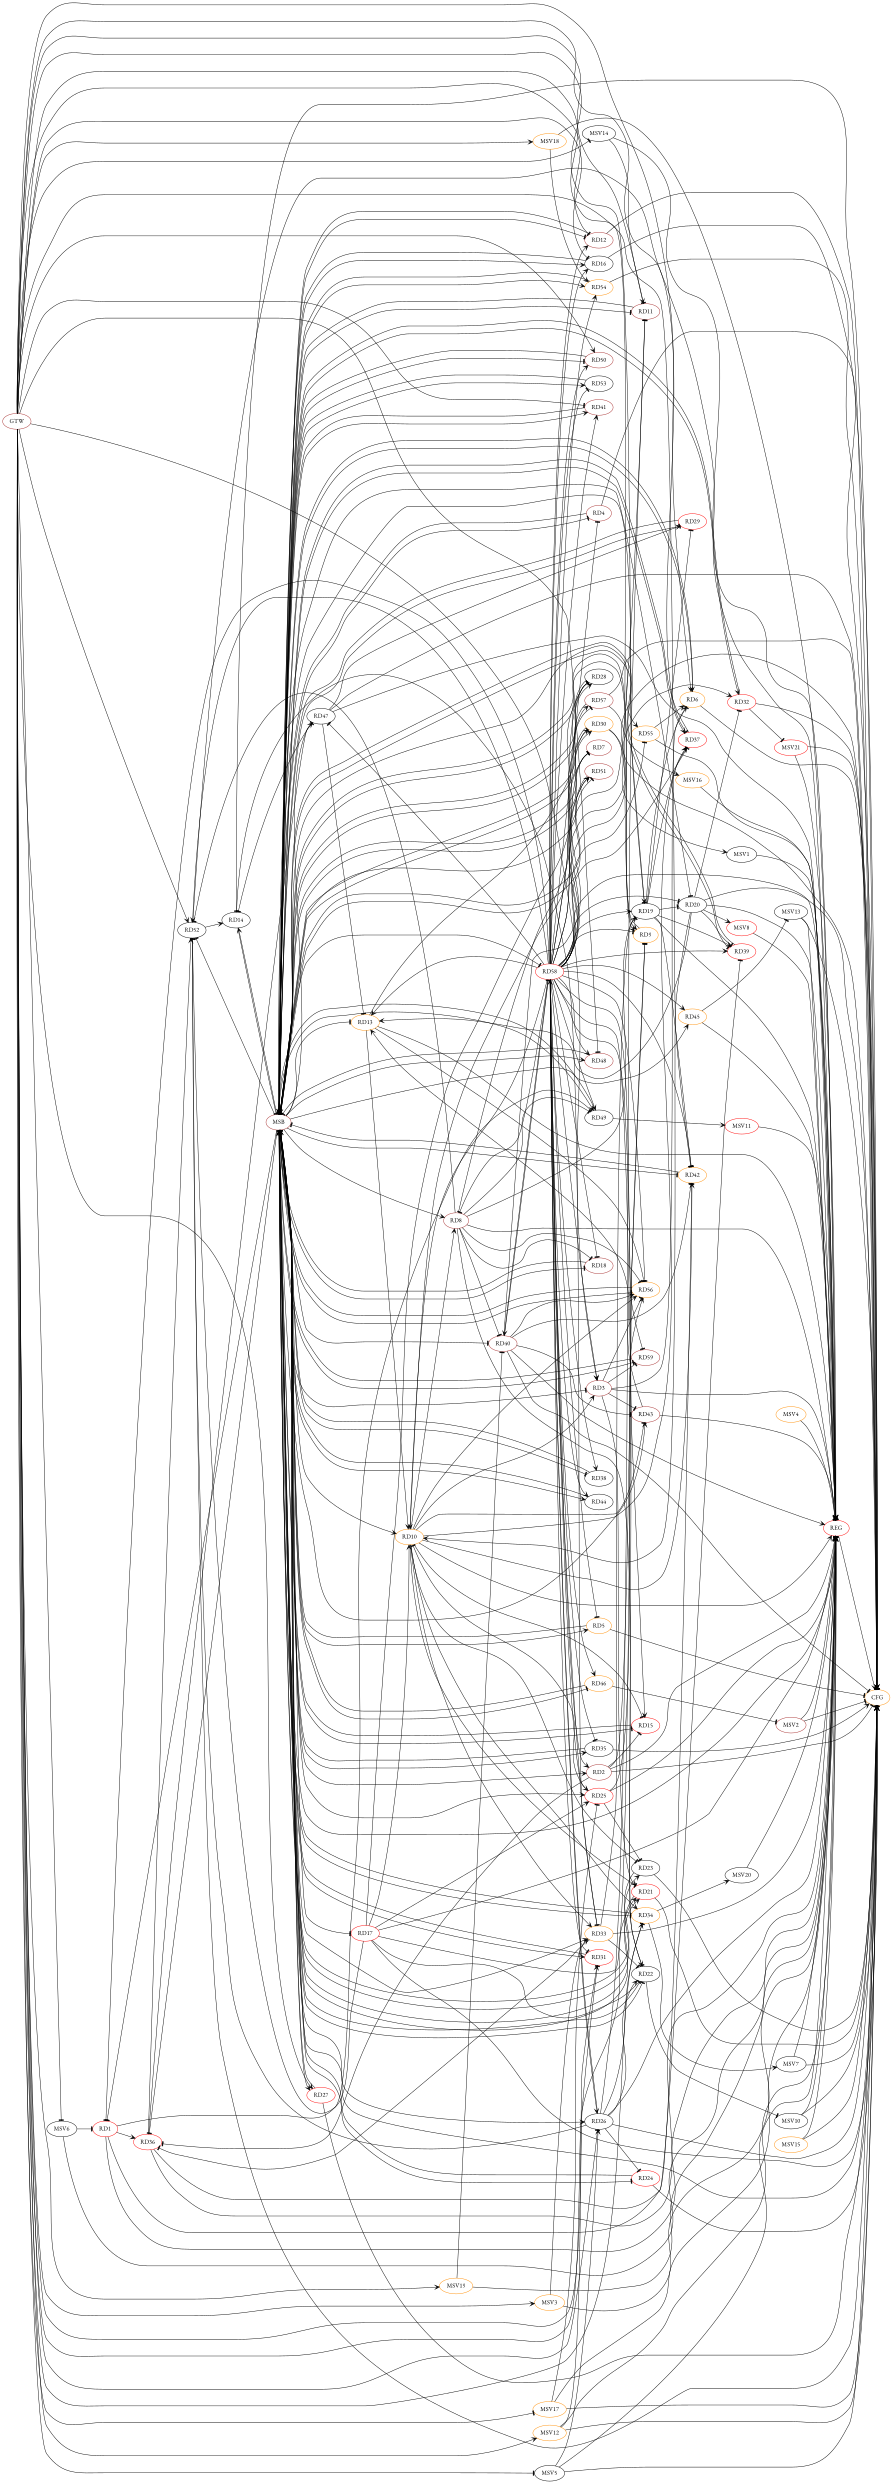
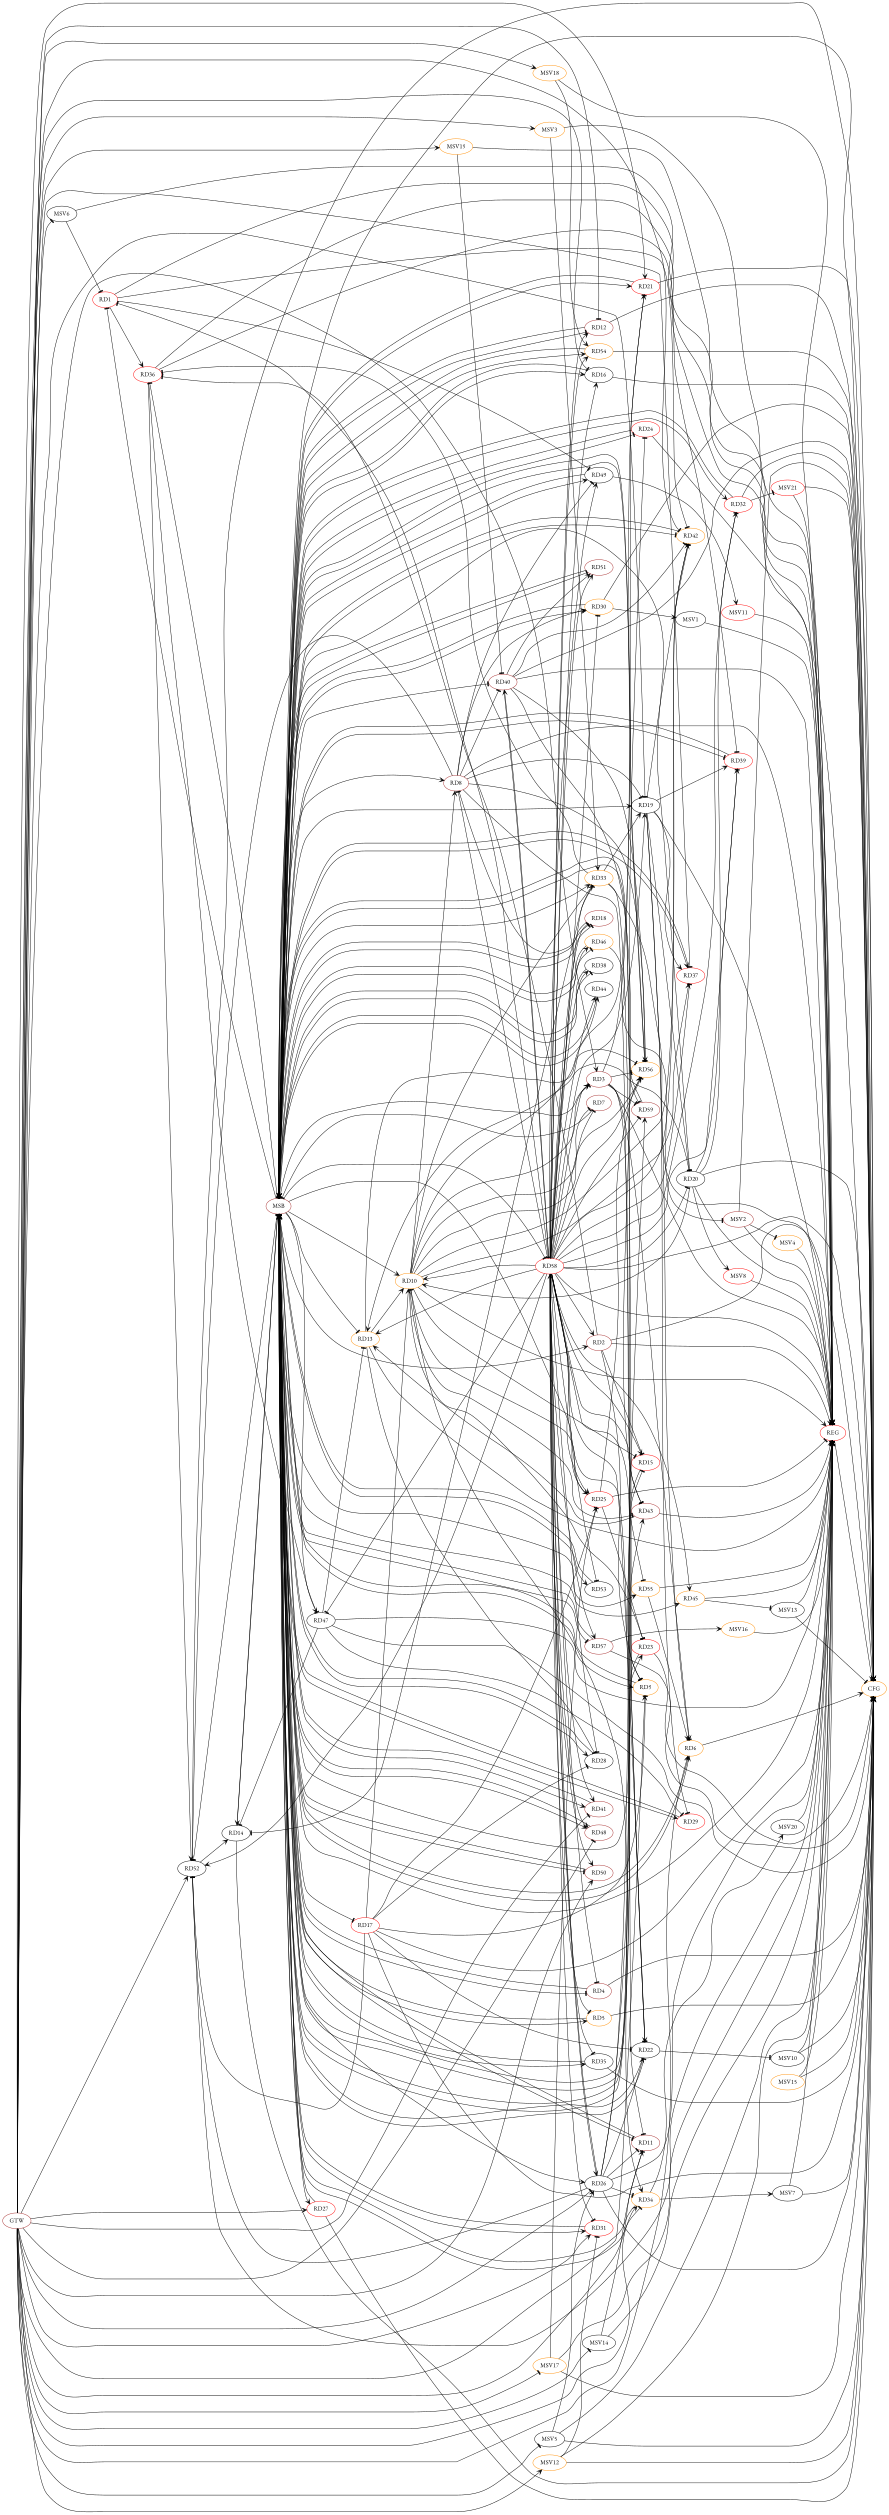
  strict digraph {
    fontname="EB Garamond"
    rankdir=LR
    node [color=darkorange fontname="EB Garamond"]
    edge [arrowhead=tee fontname="EB Garamond"]
    n1 [color=red label=RD1]
    n2 [color=red label=RD36]
    n3 [label=RD42]
    n4 [color=black label=RD49]
    n5 [color=red label=REG]
    n6 [color=black label=RD52]
    n7 [color=red label=RD39]
    n8 [color=black label=RD47]
    n9 [color=brown label=MSB]
    n10 [color=red label=MSV11]
    n11 [label=CFG]
    n12 [color=brown label=RD2]
    n13 [label=RD9]
    n14 [color=red label=RD15]
    n15 [color=brown label=RD3]
    n16 [label=RD6]
    n17 [color=red label=RD21]
    n18 [color=brown label=RD43]
    n19 [label=RD56]
    n20 [color=brown label=RD59]
    n21 [label=RD13]
    n22 [color=brown label=RD4]
    n23 [label=RD5]
    n24 [color=brown label=RD8]
    n25 [color=brown label=RD18]
    n26 [color=black label=RD19]
    n27 [color=black label=RD22]
    n28 [label=RD30]
    n29 [color=brown label=RD40]
    n30 [label=RD10]
-   n31 [color=black label=RD23]
+   n31 [color=red label=RD23]
    n32 [label=RD33]
    n33 [label=RD34]
    n34 [color=red label=RD37]
    n35 [color=brown label=RD11]
    n36 [color=brown label=RD12]
    n37 [color=black label=RD28]
    n38 [color=black label=RD14]
    n39 [color=black label=RD16]
    n40 [color=red label=RD17]
    n41 [color=red label=RD25]
    n42 [color=black label=RD20]
    n43 [color=red label=RD29]
    n44 [color=red label=RD32]
    n45 [color=red label=RD24]
    n46 [color=black label=RD26]
    n47 [color=red label=RD58]
    n48 [color=red label=RD27]
    n49 [color=red label=RD31]
    n50 [color=black label=RD35]
    n51 [color=black label=RD38]
    n52 [color=brown label=RD51]
    n53 [color=brown label=RD41]
    n54 [color=black label=RD44]
    n55 [label=RD45]
    n56 [label=RD46]
    n57 [color=brown label=RD48]
    n58 [color=brown label=RD50]
    n59 [color=black label=RD53]
    n60 [label=RD54]
    n61 [label=RD55]
    n62 [color=brown label=RD57]
    n63 [color=brown label=RD7]
    n64 [color=black label=MSV10]
    n65 [color=black label=MSV1]
    n66 [color=black label=MSV7]
    n67 [color=black label=MSV20]
    n68 [color=red label=MSV8]
    n69 [color=red label=MSV21]
    n70 [color=black label=MSV13]
    n71 [color=brown label=MSV2]
    n72 [label=MSV4]
    n73 [label=MSV16]
    n74 [color=brown label=GTW]
    n75 [label=MSV3]
    n76 [color=black label=MSV5]
    n77 [color=black label=MSV6]
    n78 [label=MSV12]
    n79 [color=black label=MSV14]
    n80 [label=MSV17]
    n81 [label=MSV18]
    n82 [label=MSV19]
    n83 [label=MSV15]
    n1 -> n2 [arrowhead=vee]
    n1 -> n3
    n1 -> n4
    n1 -> n5
    n2 -> n5
    n2 -> n6 [arrowhead=vee]
    n2 -> n7
    n2 -> n8
    n3 -> n9
    n4 -> n9
    n4 -> n10 [arrowhead=vee]
    n5 -> n11 [arrowhead=vee]
    n6 -> n5 [arrowhead=vee]
    n6 -> n11 [arrowhead=vee]
    n6 -> n38 [arrowhead=vee]
    n7 -> n9
    n8 -> n5
    n8 -> n11
    n8 -> n21
    n8 -> n38
    n8 -> n43
    n9 -> n1
    n9 -> n2
    n9 -> n3
    n9 -> n4 [arrowhead=vee]
    n9 -> n5
    n9 -> n6
    n9 -> n7
    n9 -> n8 [arrowhead=vee]
    n9 -> n11
    n9 -> n12 [arrowhead=vee]
    n9 -> n13 [arrowhead=vee]
    n9 -> n14
    n9 -> n15
    n9 -> n16 [arrowhead=vee]
    n9 -> n17 [arrowhead=vee]
    n9 -> n18 [arrowhead=vee]
    n9 -> n19
    n9 -> n20
    n9 -> n21
    n9 -> n22
    n9 -> n23 [arrowhead=vee]
    n9 -> n24 [arrowhead=vee]
    n9 -> n25
    n9 -> n26 [arrowhead=vee]
    n9 -> n27
    n9 -> n28 [arrowhead=vee]
    n9 -> n29
    n9 -> n30 [arrowhead=vee]
    n9 -> n31 [arrowhead=vee]
    n9 -> n32 [arrowhead=vee]
    n9 -> n33
    n9 -> n34 [arrowhead=vee]
    n9 -> n35
    n9 -> n36
    n9 -> n37 [arrowhead=vee]
    n9 -> n38 [arrowhead=vee]
    n9 -> n39 [arrowhead=vee]
    n9 -> n40
    n9 -> n41 [arrowhead=vee]
    n9 -> n42
    n9 -> n43 [arrowhead=vee]
    n9 -> n44 [arrowhead=vee]
    n9 -> n45
    n9 -> n46 [arrowhead=vee]
    n9 -> n47
    n9 -> n48 [arrowhead=vee]
    n9 -> n49 [arrowhead=vee]
    n9 -> n50 [arrowhead=vee]
    n9 -> n51
    n9 -> n52
    n9 -> n53 [arrowhead=vee]
    n9 -> n54 [arrowhead=vee]
    n9 -> n55 [arrowhead=vee]
    n9 -> n56
    n9 -> n57 [arrowhead=vee]
    n9 -> n58
    n9 -> n59 [arrowhead=vee]
    n9 -> n60 [arrowhead=vee]
    n9 -> n61 [arrowhead=vee]
    n9 -> n62
    n10 -> n5
    n12 -> n2
    n12 -> n5 [arrowhead=vee]
    n12 -> n11
    n12 -> n13
    n12 -> n14
    n13 -> n9 [arrowhead=vee]
    n14 -> n9 [arrowhead=vee]
    n15 -> n5
    n15 -> n16 [arrowhead=vee]
    n15 -> n17 [arrowhead=vee]
    n15 -> n18
    n15 -> n19
    n15 -> n20
    n16 -> n9
    n16 -> n11 [arrowhead=vee]
    n17 -> n9
    n17 -> n11 [arrowhead=vee]
    n18 -> n5 [arrowhead=vee]
    n18 -> n21 [arrowhead=vee]
    n19 -> n9 [arrowhead=vee]
    n20 -> n9
    n21 -> n5
    n21 -> n19
    n21 -> n30 [arrowhead=vee]
    n21 -> n37
    n22 -> n9 [arrowhead=vee]
    n22 -> n11
    n23 -> n9
    n23 -> n11
    n24 -> n4
    n24 -> n5
    n24 -> n6
    n24 -> n19
    n24 -> n25
    n24 -> n26
    n24 -> n27
    n24 -> n28 [arrowhead=vee]
    n24 -> n29
    n25 -> n9 [arrowhead=vee]
    n26 -> n3
    n26 -> n5
    n26 -> n7 [arrowhead=vee]
    n26 -> n16
    n26 -> n34 [arrowhead=vee]
    n26 -> n42
    n26 -> n43
    n27 -> n9 [arrowhead=vee]
    n27 -> n64
    n28 -> n9
    n28 -> n11
    n28 -> n65 [arrowhead=vee]
    n29 -> n3
    n29 -> n5 [arrowhead=vee]
    n29 -> n11
    n29 -> n18
    n29 -> n19 [arrowhead=vee]
    n29 -> n47
    n29 -> n52 [arrowhead=vee]
    n30 -> n3 [arrowhead=vee]
    n30 -> n5 [arrowhead=vee]
    n30 -> n14
    n30 -> n15 [arrowhead=vee]
    n30 -> n17
    n30 -> n18
    n30 -> n19 [arrowhead=vee]
    n30 -> n24 [arrowhead=vee]
    n30 -> n31
    n30 -> n32 [arrowhead=vee]
    n30 -> n33 [arrowhead=vee]
    n30 -> n34 [arrowhead=vee]
    n30 -> n63
    n31 -> n9 [arrowhead=vee]
    n31 -> n11 [arrowhead=vee]
    n32 -> n2
    n32 -> n5
    n32 -> n26 [arrowhead=vee]
    n32 -> n27
    n32 -> n38
    n33 -> n9 [arrowhead=vee]
    n33 -> n66 [arrowhead=vee]
    n33 -> n67 [arrowhead=vee]
    n34 -> n9
    n35 -> n9
    n36 -> n9 [arrowhead=vee]
    n36 -> n11 [arrowhead=vee]
    n37 -> n9 [arrowhead=vee]
    n38 -> n9
    n38 -> n11 [arrowhead=vee]
    n39 -> n9
    n39 -> n11
    n40 -> n5 [arrowhead=vee]
    n40 -> n6
    n40 -> n11 [arrowhead=vee]
    n40 -> n13
    n40 -> n27
    n40 -> n30 [arrowhead=vee]
    n40 -> n37
    n40 -> n41 [arrowhead=vee]
    n41 -> n5
    n41 -> n19 [arrowhead=vee]
    n41 -> n30
    n41 -> n31
    n42 -> n5
    n42 -> n7
    n42 -> n11
    n42 -> n21 [arrowhead=vee]
    n42 -> n30 [arrowhead=vee]
    n42 -> n44
    n42 -> n68 [arrowhead=vee]
    n43 -> n9 [arrowhead=vee]
    n44 -> n9 [arrowhead=vee]
    n44 -> n11 [arrowhead=vee]
    n44 -> n69
    n45 -> n9 [arrowhead=vee]
    n45 -> n11
    n46 -> n5 [arrowhead=vee]
    n46 -> n6
    n46 -> n11
+   n46 -> n20 [arrowhead=vee]
    n46 -> n27 [arrowhead=vee]
    n46 -> n33
    n46 -> n35
    n46 -> n45
    n46 -> n47 [arrowhead=vee]
    n47 -> n1
    n47 -> n3
    n47 -> n4 [arrowhead=vee]
    n47 -> n5
    n47 -> n6 [arrowhead=vee]
    n47 -> n7 [arrowhead=vee]
    n47 -> n8
    n47 -> n11
    n47 -> n12 [arrowhead=vee]
    n47 -> n13
    n47 -> n14 [arrowhead=vee]
    n47 -> n15 [arrowhead=vee]
    n47 -> n19
    n47 -> n20
    n47 -> n21 [arrowhead=vee]
    n47 -> n22
    n47 -> n23
    n47 -> n24
    n47 -> n25
    n47 -> n26 [arrowhead=vee]
    n47 -> n27 [arrowhead=vee]
    n47 -> n28
    n47 -> n29 [arrowhead=vee]
    n47 -> n30 [arrowhead=vee]
    n47 -> n32
    n47 -> n34
    n47 -> n35
    n47 -> n36 [arrowhead=vee]
    n47 -> n37
    n47 -> n39 [arrowhead=vee]
    n47 -> n41 [arrowhead=vee]
    n47 -> n42
    n47 -> n44 [arrowhead=vee]
    n47 -> n46 [arrowhead=vee]
    n47 -> n49
    n47 -> n50
    n47 -> n51 [arrowhead=vee]
    n47 -> n52 [arrowhead=vee]
    n47 -> n53 [arrowhead=vee]
    n47 -> n54 [arrowhead=vee]
    n47 -> n55 [arrowhead=vee]
    n47 -> n56 [arrowhead=vee]
    n47 -> n57 [arrowhead=vee]
    n47 -> n58 [arrowhead=vee]
    n47 -> n59
    n47 -> n60 [arrowhead=vee]
    n47 -> n61
    n47 -> n62 [arrowhead=vee]
    n47 -> n63
    n48 -> n9
    n48 -> n11 [arrowhead=vee]
    n49 -> n9
    n50 -> n9 [arrowhead=vee]
    n50 -> n11 [arrowhead=vee]
    n51 -> n9 [arrowhead=vee]
    n52 -> n9
    n53 -> n9
    n54 -> n9
    n55 -> n5 [arrowhead=vee]
    n55 -> n70
    n56 -> n9 [arrowhead=vee]
    n56 -> n71
    n57 -> n9
    n58 -> n9
    n59 -> n9 [arrowhead=vee]
    n60 -> n9
    n60 -> n11
    n61 -> n5 [arrowhead=vee]
    n61 -> n16 [arrowhead=vee]
    n62 -> n9
    n62 -> n11
    n62 -> n73 [arrowhead=vee]
    n63 -> n9
    n64 -> n5 [arrowhead=vee]
    n64 -> n11 [arrowhead=vee]
    n65 -> n5
    n66 -> n5 [arrowhead=vee]
    n66 -> n11 [arrowhead=vee]
    n67 -> n5
    n68 -> n5
    n69 -> n5
    n69 -> n11 [arrowhead=vee]
    n70 -> n5 [arrowhead=vee]
    n70 -> n11
    n71 -> n5 [arrowhead=vee]
    n71 -> n11
+   n71 -> n72
    n72 -> n5 [arrowhead=vee]
    n73 -> n5 [arrowhead=vee]
    n74 -> n3
    n74 -> n6 [arrowhead=vee]
    n74 -> n13 [arrowhead=vee]
    n74 -> n15 [arrowhead=vee]
    n74 -> n16 [arrowhead=vee]
    n74 -> n17 [arrowhead=vee]
    n74 -> n26
    n74 -> n33 [arrowhead=vee]
    n74 -> n34
    n74 -> n35
    n74 -> n36
    n74 -> n39
    n74 -> n46
    n74 -> n48 [arrowhead=vee]
    n74 -> n49 [arrowhead=vee]
    n74 -> n53
    n74 -> n57
    n74 -> n58 [arrowhead=vee]
    n74 -> n75 [arrowhead=vee]
    n74 -> n76
    n74 -> n77
    n74 -> n78 [arrowhead=vee]
    n74 -> n79
    n74 -> n80
    n74 -> n81 [arrowhead=vee]
    n74 -> n82 [arrowhead=vee]
    n75 -> n5 [arrowhead=vee]
    n75 -> n32 [arrowhead=vee]
    n76 -> n5
    n76 -> n11 [arrowhead=vee]
    n76 -> n46 [arrowhead=vee]
    n77 -> n1
    n77 -> n5 [arrowhead=vee]
    n78 -> n5
    n78 -> n11 [arrowhead=vee]
    n78 -> n49
    n79 -> n5 [arrowhead=vee]
    n79 -> n35 [arrowhead=vee]
    n80 -> n5 [arrowhead=vee]
    n80 -> n11 [arrowhead=vee]
    n80 -> n41
    n81 -> n5 [arrowhead=vee]
    n81 -> n60 [arrowhead=vee]
    n82 -> n5 [arrowhead=vee]
    n82 -> n29
    n83 -> n5
    n83 -> n11
  }
